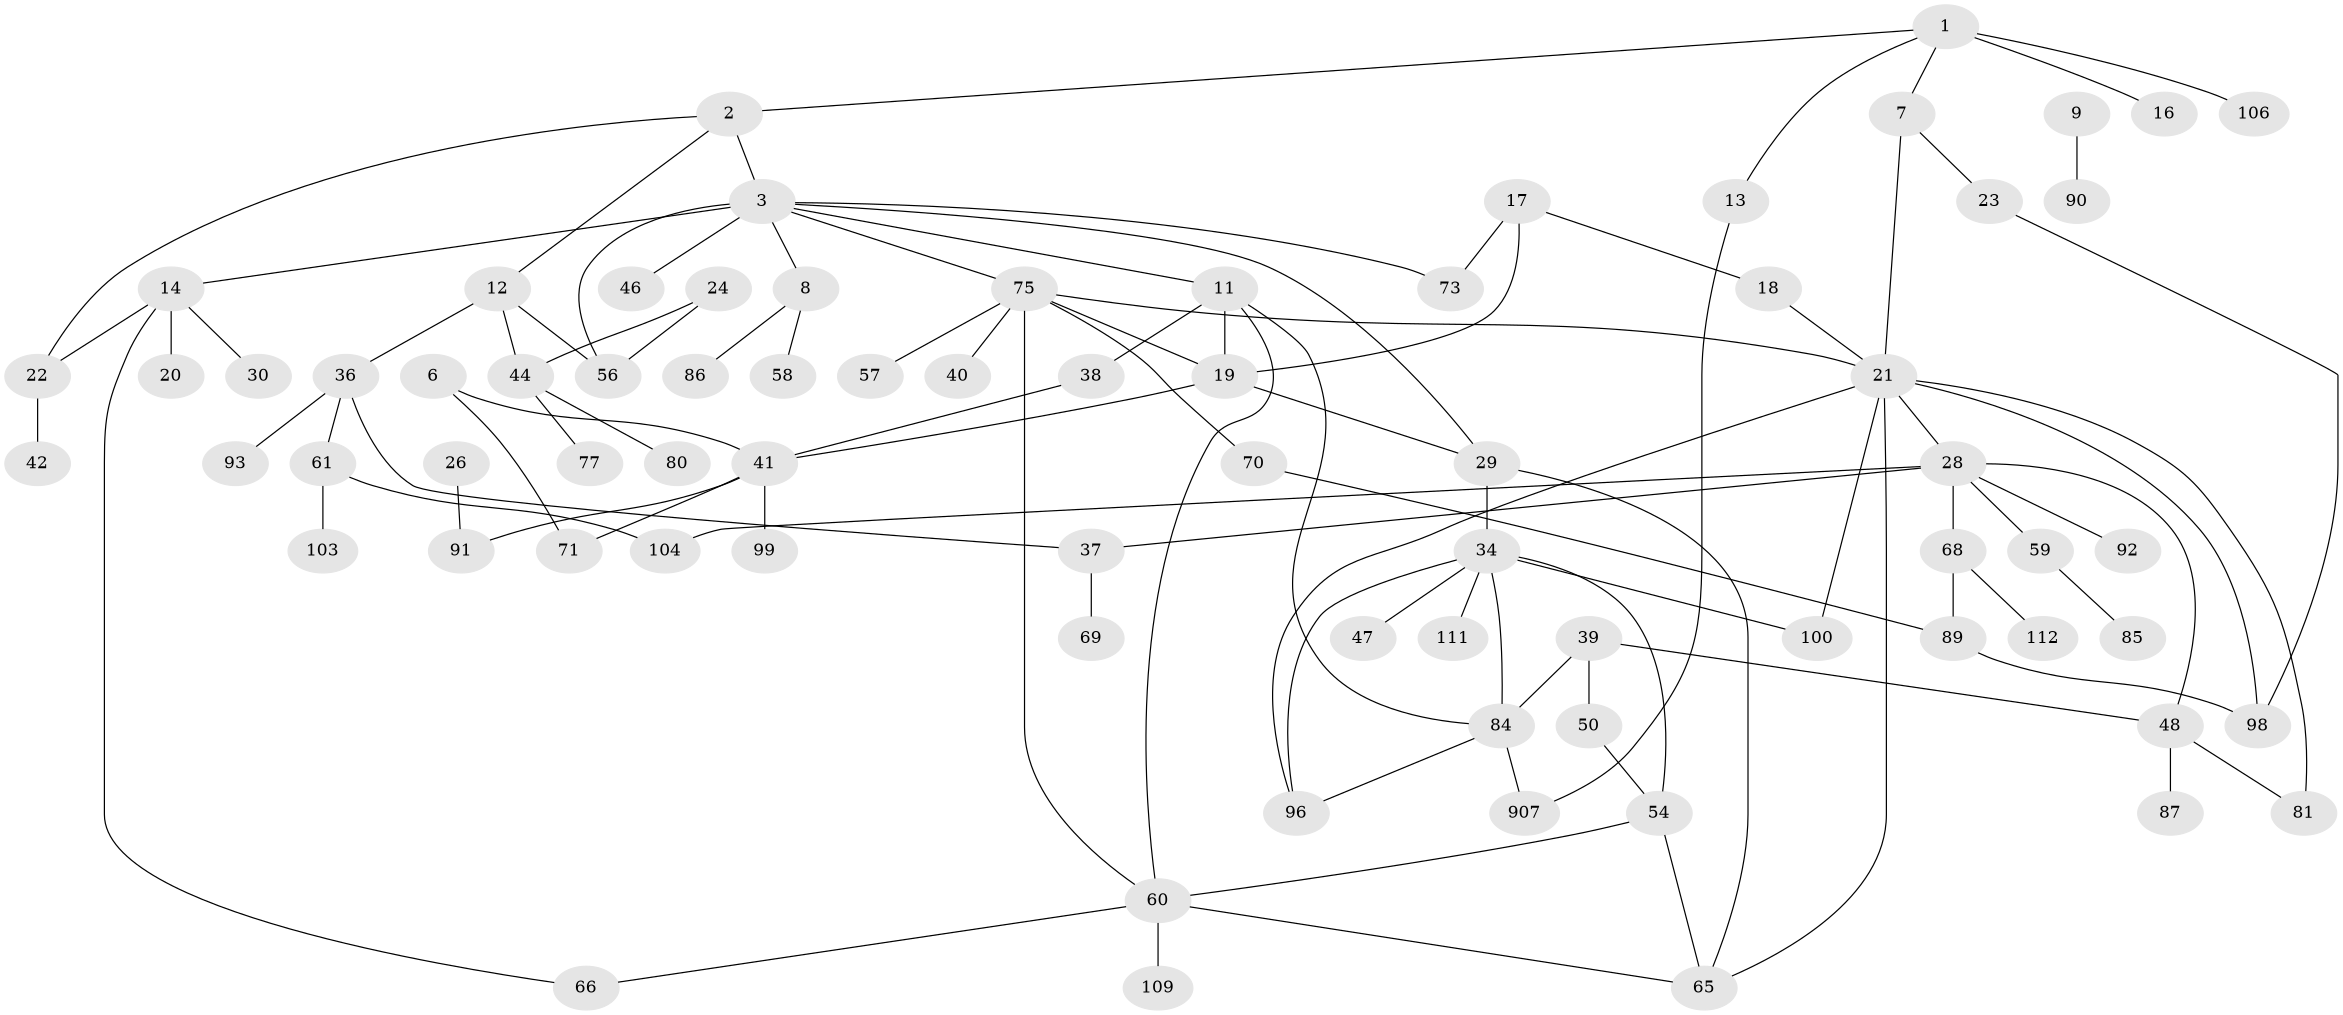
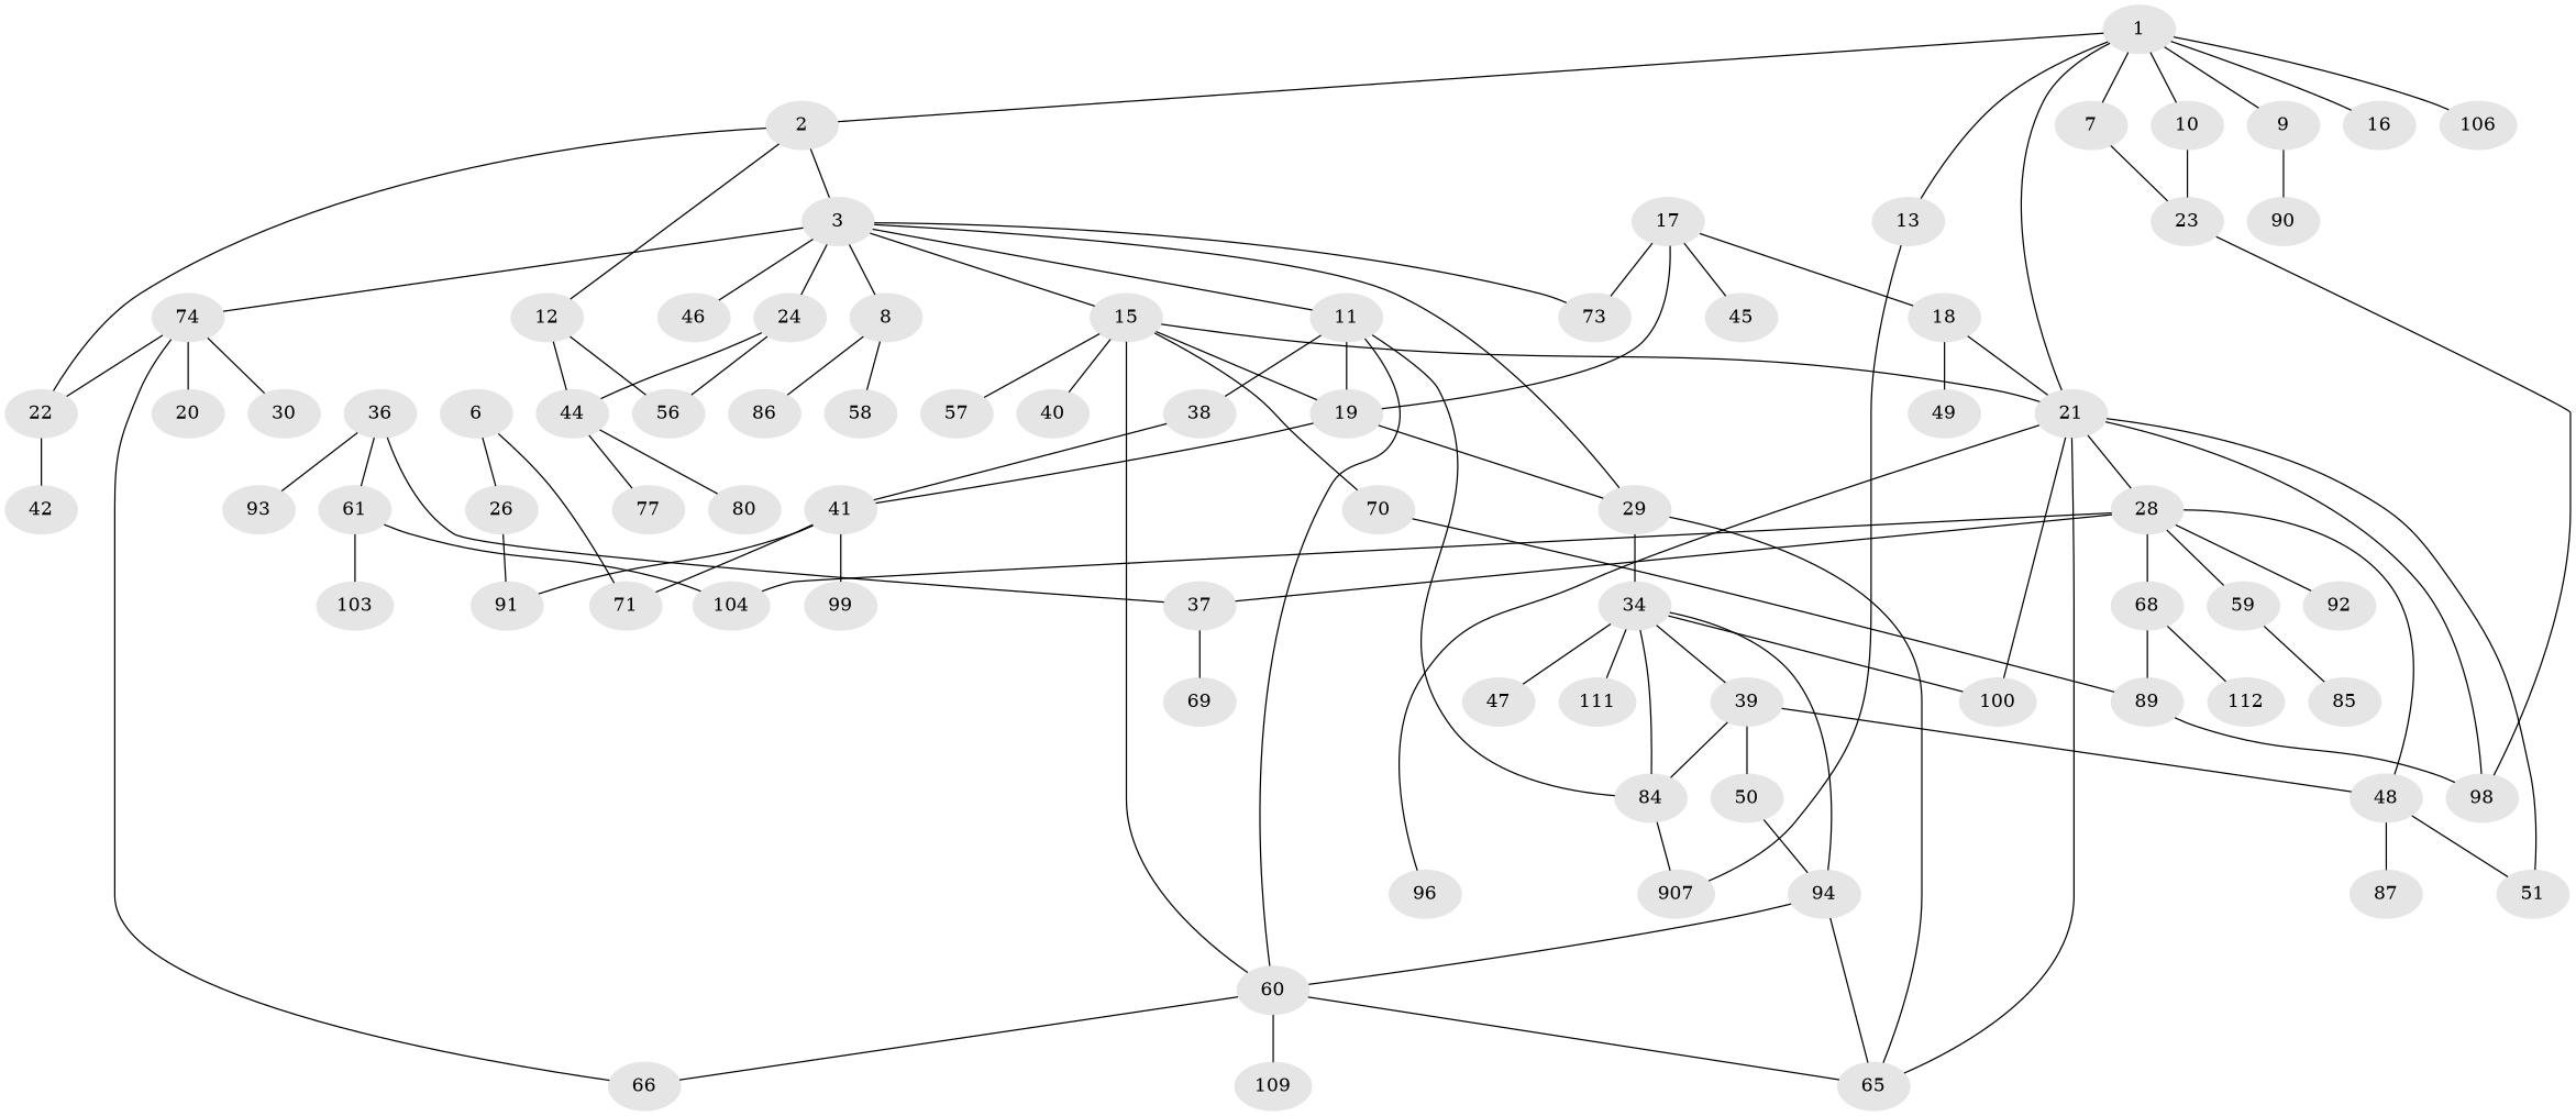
  graph {
    node [color=gray90 style=filled]
    1 [super="+52"]
    2
    7
    9 [super="+43"]
+   10
    13 [super="+33"]
    16
    106
    3 [super="+5"]
    12 [super="+35"]
    22 [super="+57"]
    21 [super="+95"]
    23 [super="+74"]
    90
    n15 [label=907]
    8 [super="+32"]
    11
-   14 [super="+85"]
-   15 [super="+27" label=75]
+   14 [super="+85" label=74]
+   15 [super="+27"]
    24 [super="+77"]
    29 [super="+62"]
    46
    73 [super="+78"]
    36 [super="+64"]
    44 [super="+72"]
    56
    42
    58
    86
    38 [super="+51"]
    60 [super="+63"]
    84 [super="+102"]
    19 [super="+25"]
    20
    30
    66
    40
    70
    n39 [label=57]
    65 [super="+75"]
    34 [super="+67"]
    6 [super="+94"]
    26 [super="+31"]
    71 [super="+88"]
    91
    28 [super="+79"]
-   81
+   81 [label=51]
    96
    98 [super="+105"]
    100
    17 [super="+101"]
    18
+   45
    41 [super="+83"]
    109
    37 [super="+108"]
    61 [super="+110"]
    93
    n59 [label=77]
    80
    89
+   49
    99
    48 [super="+53"]
    59
    68
    92
    104
    69
    87
    n71 [label=85]
    112
    39
    47
-   54 [super="+55"]
+   54 [super="+55" label=94]
    111
    50
    103
    1 -- 2
    1 -- 7
+   1 -- 9
+   1 -- 10
    1 -- 13
    1 -- 16
    1 -- 106
    2 -- 3
    2 -- 12
    2 -- 22
-   7 -- 21
+   1 -- 21
    7 -- 23
    9 -- 90
+   10 -- 23
    13 -- n15
    3 -- 8
    3 -- 11
    3 -- 14
    3 -- 15
-   3 -- 56
+   3 -- 24
    3 -- 29
    3 -- 46
    3 -- 73
-   12 -- 36
    12 -- 44
    12 -- 56
    22 -- 42
    21 -- 65
    21 -- 28
    21 -- 81
    21 -- 96
    21 -- 98
    21 -- 100
    23 -- 98
    8 -- 58
    8 -- 86
    11 -- 38
    11 -- 60
    11 -- 84
    11 -- 19
    14 -- 22
    14 -- 20
    14 -- 30
    14 -- 66
    15 -- 21
    15 -- 60
    15 -- 19
    15 -- 40
    15 -- 70
    15 -- n39
    24 -- 44
    24 -- 56 [weight=2]
    29 -- 65
    29 -- 34 [weight=2]
    36 -- 37
    36 -- 61
    36 -- 93
    44 -- n59
    44 -- 80
    38 -- 41
    60 -- 66
    60 -- 65
    60 -- 109
    84 -- n15
-   84 -- 96
    19 -- 29
    19 -- 41
    70 -- 89
    34 -- 84
    34 -- 100
-   34 -- 96
+   34 -- 39
    34 -- 47
    34 -- 54
    34 -- 111
-   6 -- 41
+   6 -- 26
    6 -- 71
    26 -- 91
    28 -- 37
    28 -- 48
    28 -- 59
    28 -- 68
    28 -- 92
    28 -- 104
    17 -- 73
    17 -- 19 [weight=2]
    17 -- 18
+   17 -- 45
    18 -- 21
+   18 -- 49
    41 -- 71
    41 -- 91
    41 -- 99
    37 -- 69
    61 -- 104
    61 -- 103
    89 -- 98
    48 -- 81
    48 -- 87
    59 -- n71
    68 -- 89
    68 -- 112
    39 -- 84
    39 -- 48
    39 -- 50
    54 -- 60
    54 -- 65
    50 -- 54
  }
